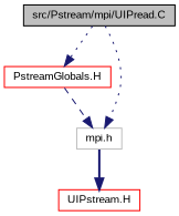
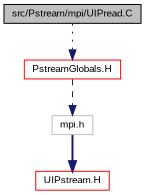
  digraph {
    fontname="Liberation Sans"
    node [color=red fontname="Liberation Sans" fontsize=10 shape=record]
    edge [color=midnightblue fontname="Liberation Sans" fontsize=10 labelfontname=Helvetica labelfontsize=10 style=dotted]
    n1 [color=black fillcolor=grey75 fontcolor=black height=0.2 label="src/Pstream/mpi/UIPread.C" style=filled width=0.4]
    n2 [height=0.2 label="PstreamGlobals.H" width=0.4]
    n3 [color=grey75 height=0.2 label="mpi.h" width=0.4]
    n4 [height=0.2 label="UIPstream.H" width=0.4]
    n1 -> n2
-   n1 -> n3
    n2 -> n3 [style=dashed]
    n3 -> n4 [style=bold]
  }
